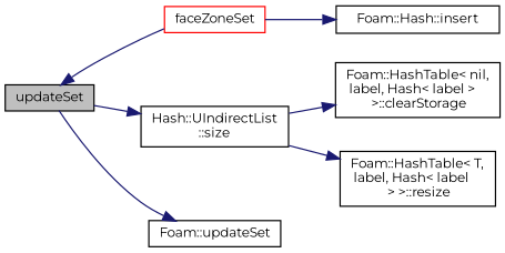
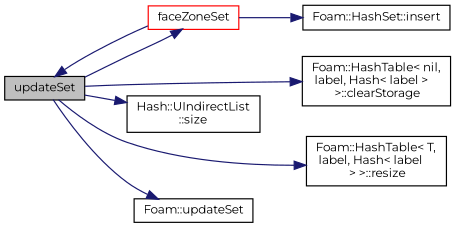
  digraph {
    fontname=Montserrat
    rankdir=LR
    node [color=black fontname=Montserrat fontsize=10 shape=record]
    edge [color=midnightblue fontname=Montserrat fontsize=10 labelfontname=FreeSans labelfontsize=10 style=solid]
    n1 [fillcolor=grey75 fontcolor=black height=0.2 label=updateSet style=filled width=0.4]
    n2 [height=0.2 label="Foam::HashTable\< nil,\l label, Hash\< label \>\l \>::clearStorage" width=0.4]
    n3 [color=red height=0.2 label=faceZoneSet width=0.4]
    n4 [height=0.2 label="Foam::HashTable\< T,\l label, Hash\< label\l \> \>::resize" width=0.4]
    n5 [height=0.2 label="Hash::UIndirectList\l::size" width=0.4]
    n6 [height=0.2 label="Foam::updateSet" width=0.4]
-   n7 [height=0.2 label="Foam::Hash::insert" width=0.4]
-   n5 -> n2
-   n5 -> n4
+   n7 [height=0.2 label="Foam::HashSet::insert" width=0.4]
+   n1 -> n2
+   n1 -> n3
+   n1 -> n4
    n1 -> n5
    n1 -> n6
    n3 -> n1
    n3 -> n7
  }
